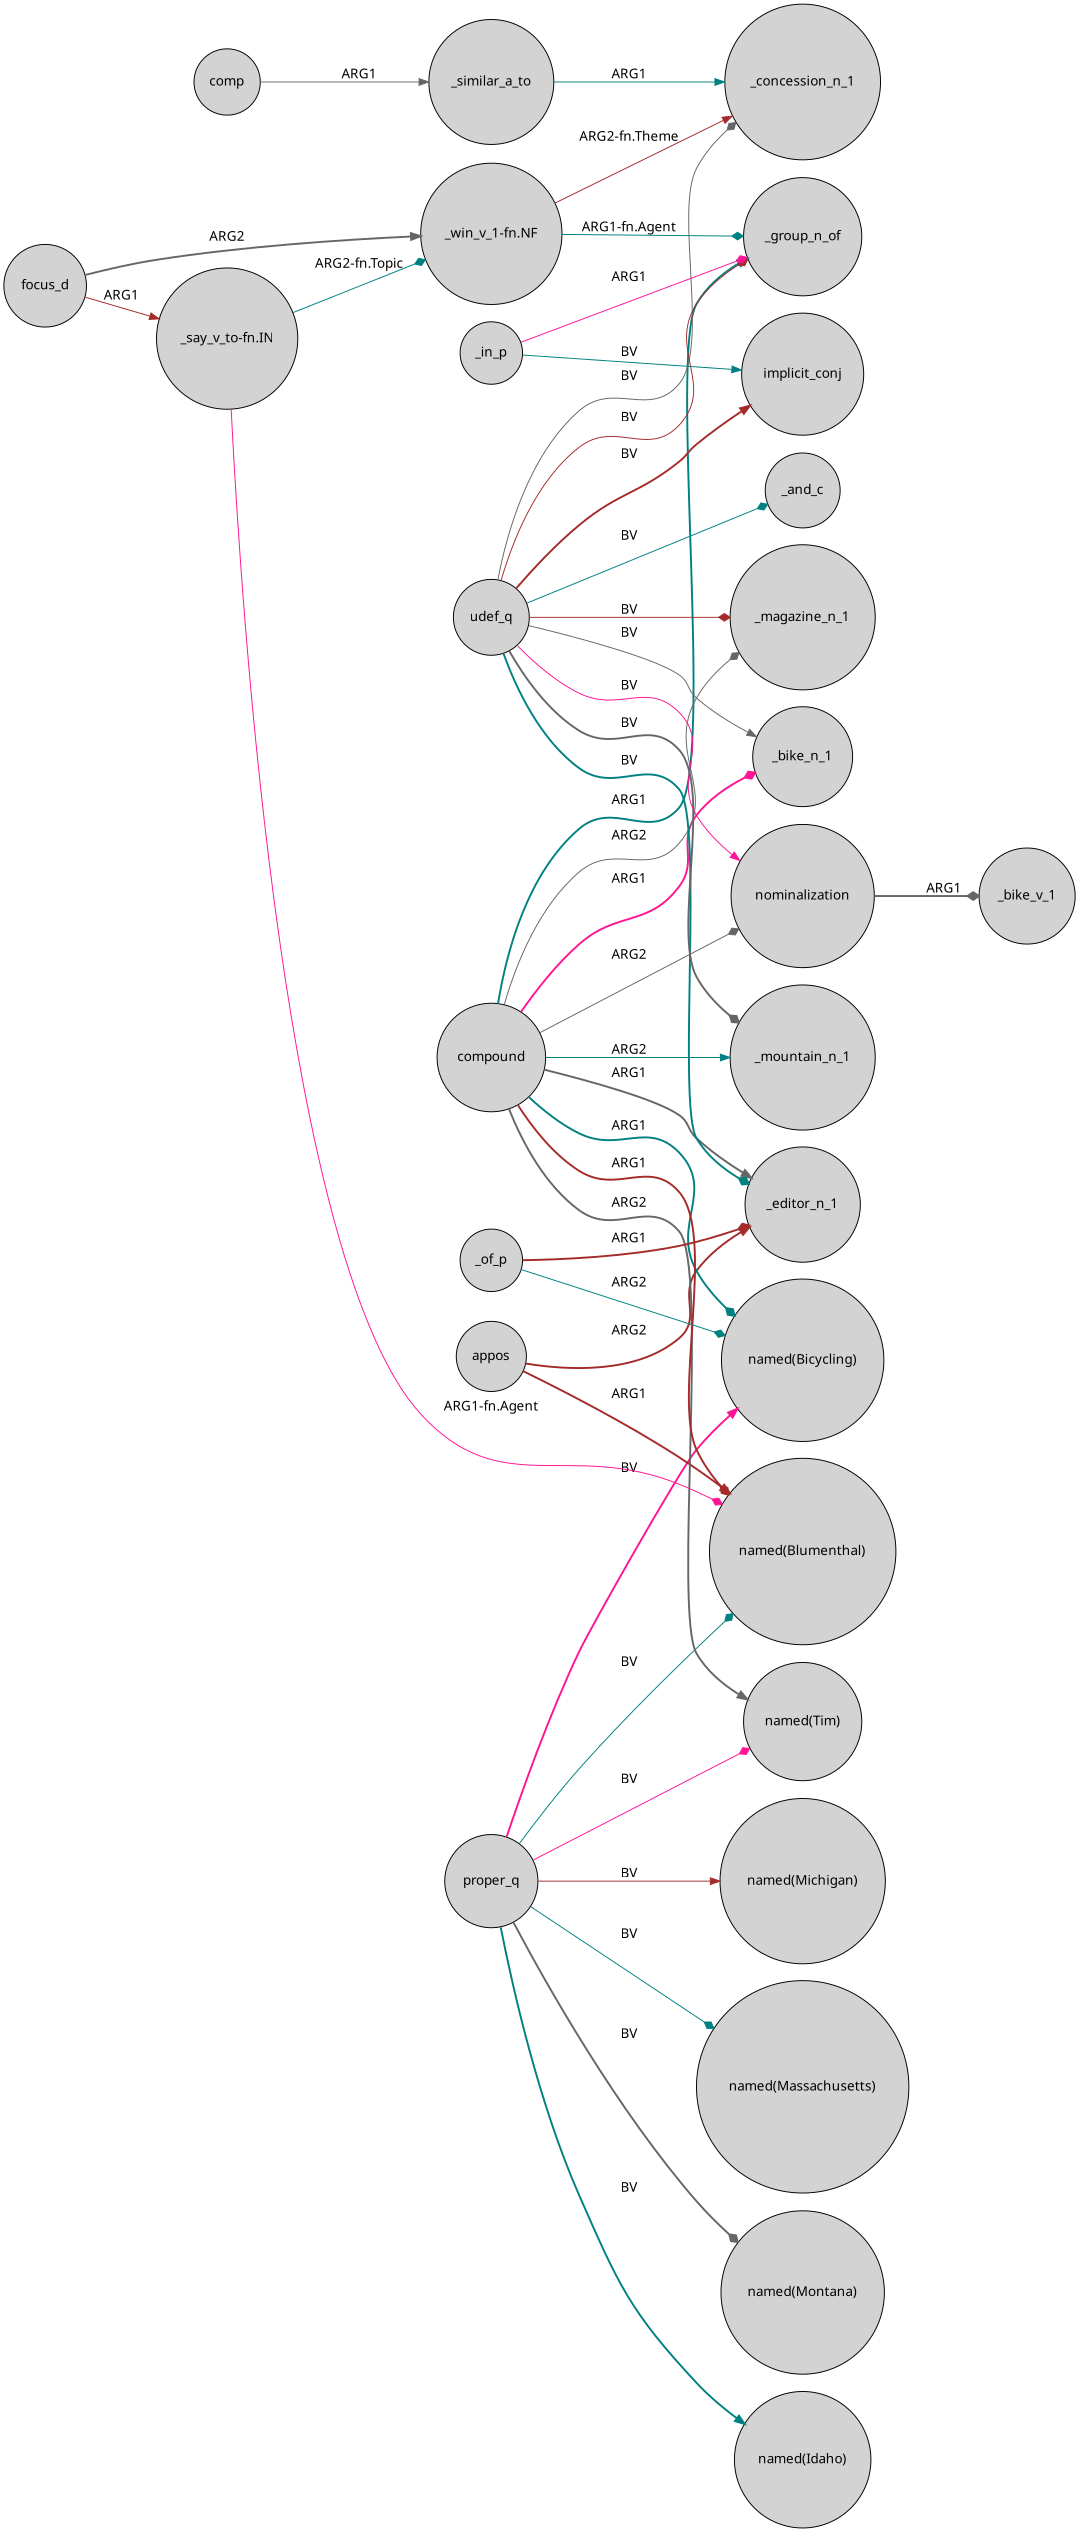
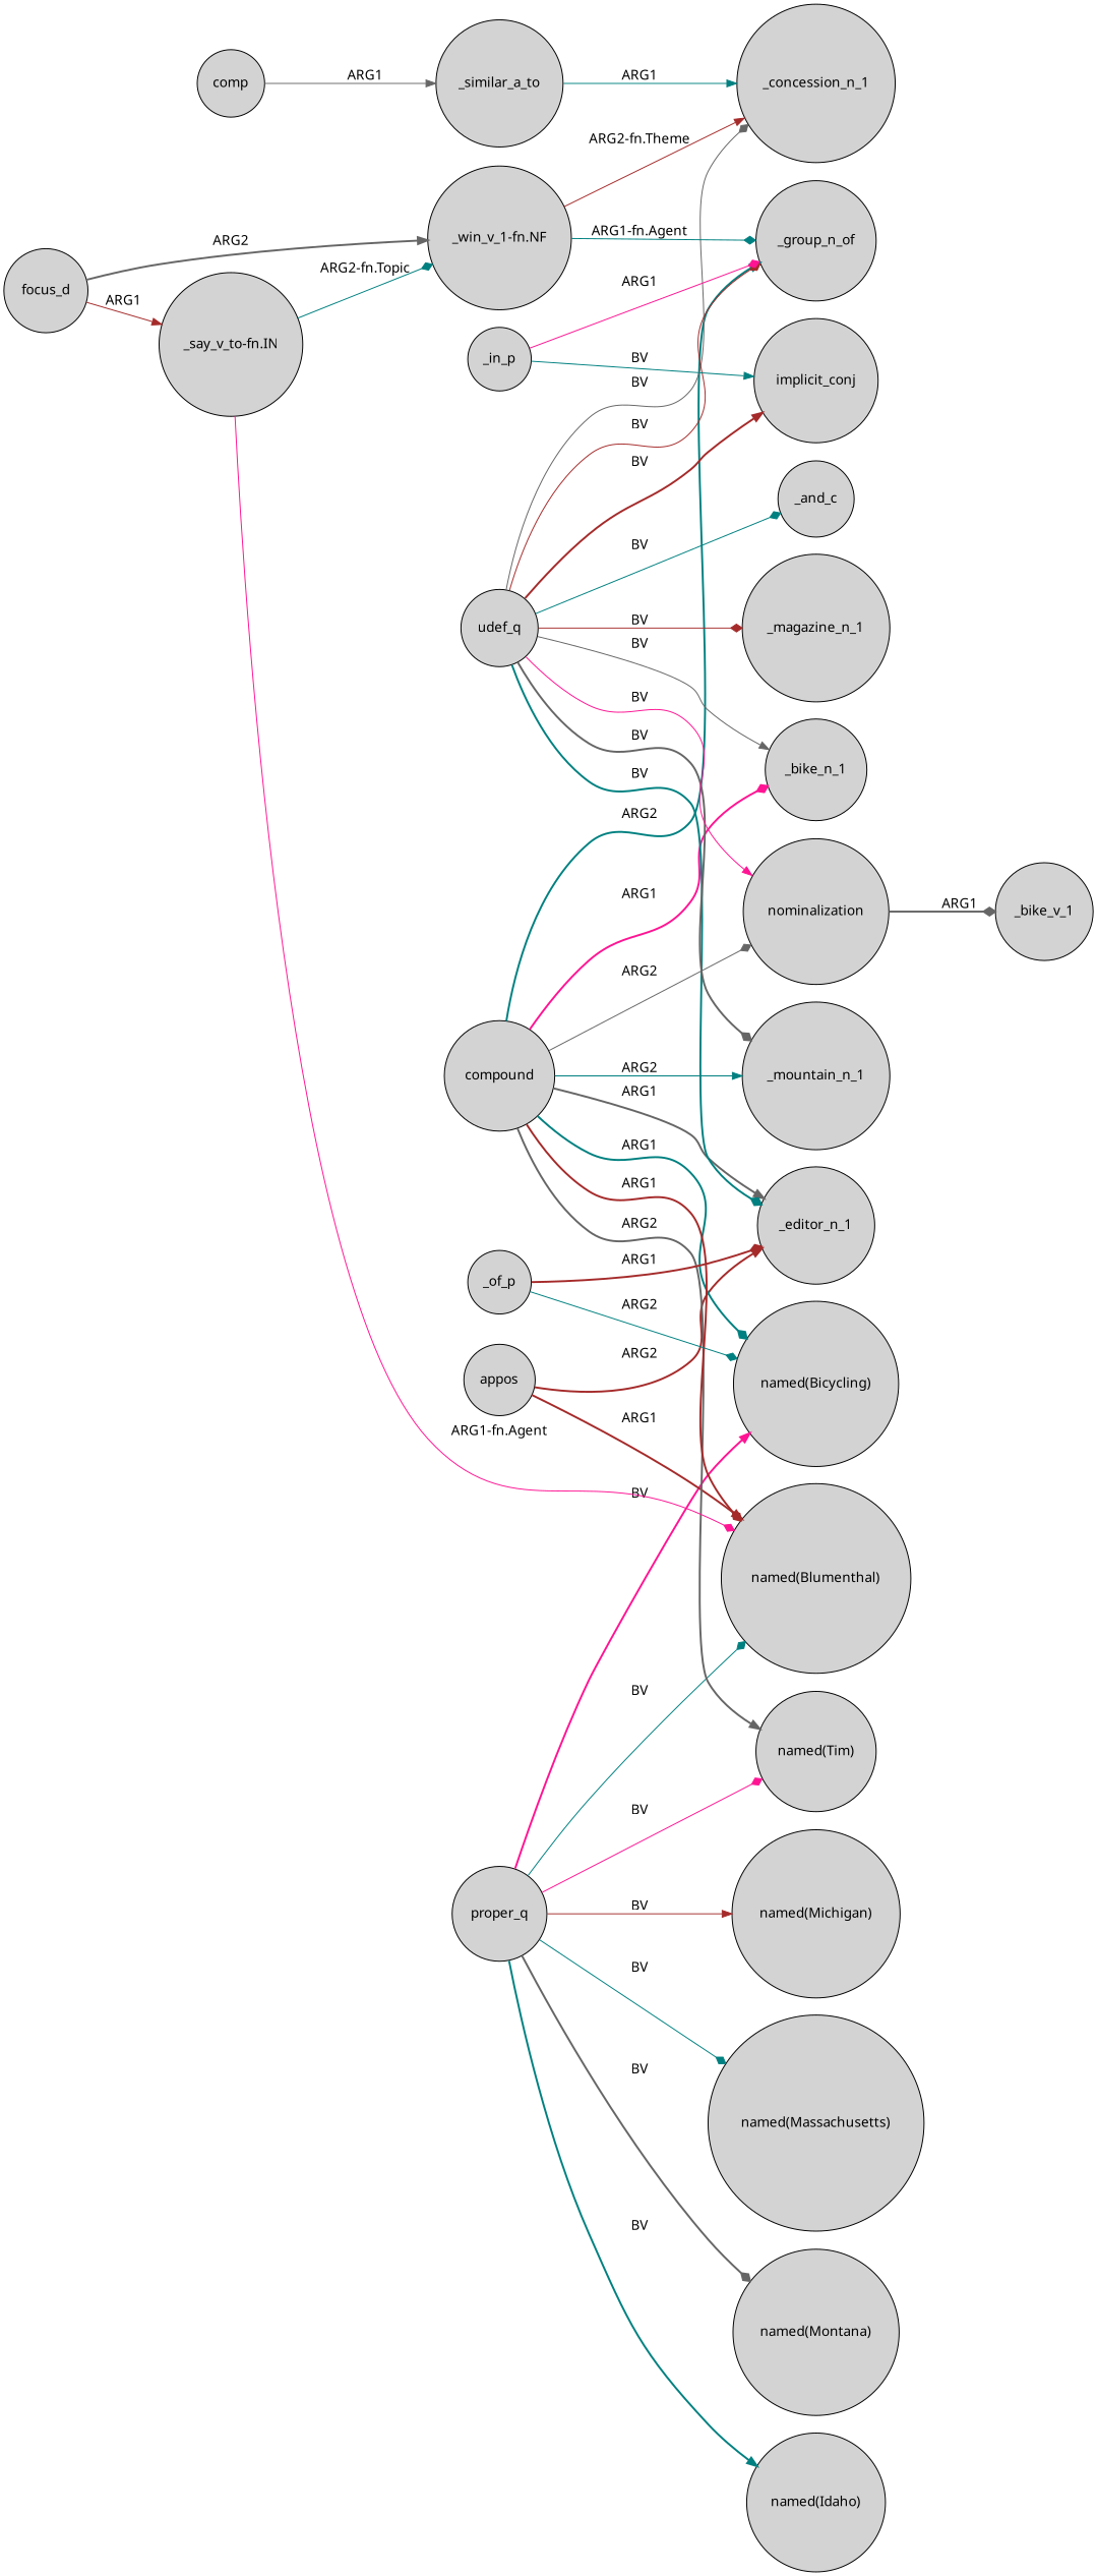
  digraph {
    fontname="Noto Sans"
    rankdir=LR
    node [fontname="Noto Sans" shape=circle style=filled]
    edge [arrowhead=diamond color=teal fontname="Noto Sans" style=solid]
    comp
    _similar_a_to
    _concession_n_1
    proper_q
    "named(Idaho)"
    "named(Bicycling)"
    "named(Tim)"
    "named(Blumenthal)"
    "named(Michigan)"
    "named(Massachusetts)"
    "named(Montana)"
    appos
    _editor_n_1
    compound
    _mountain_n_1
    nominalization
    _bike_n_1
    _group_n_of
    _magazine_n_1
    _bike_v_1
    udef_q
    implicit_conj
    _and_c
    "_win_v_1-fn.NF"
    _of_p
    "_say_v_to-fn.IN"
    _in_p
    focus_d
    comp -> _similar_a_to [arrowhead=normal color=gray40 label=ARG1]
    _similar_a_to -> _concession_n_1 [arrowhead=normal label=ARG1]
    proper_q -> "named(Idaho)" [arrowhead=normal label=BV style=bold]
    proper_q -> "named(Bicycling)" [arrowhead=normal color=deeppink label=BV style=bold]
    proper_q -> "named(Tim)" [color=deeppink label=BV]
    proper_q -> "named(Blumenthal)" [label=BV]
    proper_q -> "named(Michigan)" [arrowhead=normal color=brown label=BV]
    proper_q -> "named(Massachusetts)" [label=BV]
    proper_q -> "named(Montana)" [color=gray40 label=BV style=bold]
    appos -> "named(Blumenthal)" [arrowhead=normal color=brown label=ARG1 style=bold]
    appos -> _editor_n_1 [arrowhead=normal color=brown label=ARG2 style=bold]
    compound -> "named(Bicycling)" [label=ARG1 style=bold]
    compound -> "named(Tim)" [arrowhead=normal color=gray40 label=ARG2 style=bold]
    compound -> "named(Blumenthal)" [color=brown label=ARG1 style=bold]
    compound -> _editor_n_1 [arrowhead=normal color=gray40 label=ARG1 style=bold]
    compound -> _mountain_n_1 [arrowhead=normal label=ARG2]
    compound -> nominalization [color=gray40 label=ARG2]
    compound -> _bike_n_1 [color=deeppink label=ARG1 style=bold]
-   compound -> _group_n_of [arrowhead=normal label=ARG1 style=bold]
-   compound -> _magazine_n_1 [color=gray40 label=ARG2]
+   compound -> _group_n_of [arrowhead=normal label=ARG2 style=bold]
    nominalization -> _bike_v_1 [color=gray40 label=ARG1 style=bold]
    udef_q -> _concession_n_1 [color=gray40 label=BV]
    udef_q -> _editor_n_1 [label=BV style=bold]
    udef_q -> _mountain_n_1 [color=gray40 label=BV style=bold]
    udef_q -> nominalization [arrowhead=normal color=deeppink label=BV]
    udef_q -> _bike_n_1 [arrowhead=normal color=gray40 label=BV]
    udef_q -> _group_n_of [color=brown label=BV]
    udef_q -> _magazine_n_1 [color=brown label=BV]
    udef_q -> implicit_conj [arrowhead=normal color=brown label=BV style=bold]
    udef_q -> _and_c [label=BV]
    "_win_v_1-fn.NF" -> _concession_n_1 [arrowhead=normal color=brown label="ARG2-fn.Theme"]
    "_win_v_1-fn.NF" -> _group_n_of [label="ARG1-fn.Agent"]
    _of_p -> "named(Bicycling)" [label=ARG2]
    _of_p -> _editor_n_1 [color=brown label=ARG1 style=bold]
    "_say_v_to-fn.IN" -> "named(Blumenthal)" [color=deeppink label="ARG1-fn.Agent"]
    "_say_v_to-fn.IN" -> "_win_v_1-fn.NF" [label="ARG2-fn.Topic"]
    _in_p -> _group_n_of [color=deeppink label=ARG1]
    _in_p -> implicit_conj [arrowhead=normal label=BV]
    focus_d -> "_win_v_1-fn.NF" [arrowhead=normal color=gray40 label=ARG2 style=bold]
    focus_d -> "_say_v_to-fn.IN" [arrowhead=normal color=brown label=ARG1]
  }
